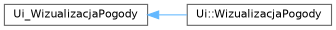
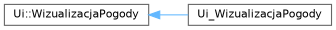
  digraph {
    rankdir=LR
    node [color=grey40 fillcolor=white fontname=Helvetica fontsize=10 shape=box style=filled]
    n1 [height=0.2 label=Ui_WizualizacjaPogody width=0.4]
    n2 [height=0.2 label="Ui::WizualizacjaPogody" width=0.4]
-   n1 -> n2 [color=steelblue1 dir=back fontname=Helvetica fontsize=10 labelfontname=Helvetica labelfontsize=10 style=solid]
+   n2 -> n1 [color=steelblue1 dir=back fontname=Helvetica fontsize=10 labelfontname=Helvetica labelfontsize=10 style=solid]
  }
